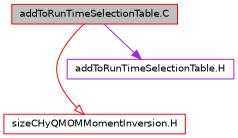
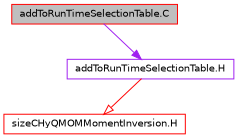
  digraph {
    node [color=red fontname=Helvetica fontsize=10 shape=record]
    edge [fontname=Helvetica fontsize=10 labelfontname=Helvetica labelfontsize=10 style=solid]
    n1 [fillcolor=grey75 fontcolor=black height=0.2 label="addToRunTimeSelectionTable.C" style=filled width=0.4]
    n2 [height=0.2 label="sizeCHyQMOMMomentInversion.H" width=0.4]
    n3 [color=purple height=0.2 label="addToRunTimeSelectionTable.H" width=0.4]
-   n1 -> n2 [arrowhead=onormal color=red]
+   n3 -> n2 [arrowhead=onormal color=red]
    n1 -> n3 [arrowhead=normal color=purple]
  }
